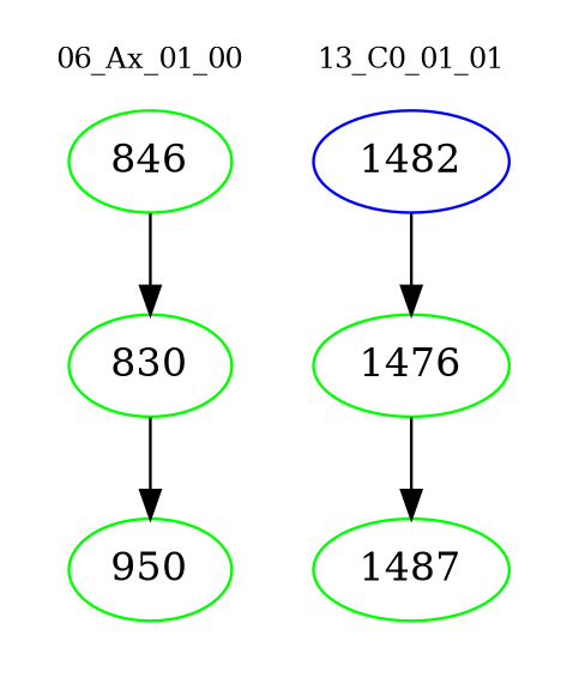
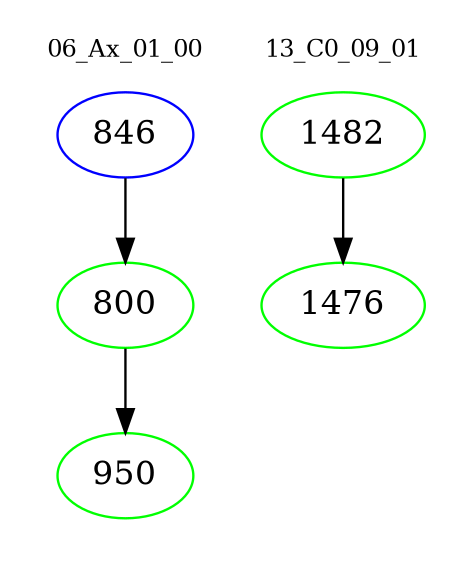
  digraph {
    node [color=green]
    edge [color=black]
-   n1 [label=846]
-   n2 [label=830]
+   n1 [color=blue label=846]
+   n2 [label=800]
    n3 [label=950]
-   n4 [color=blue label=1482]
+   n4 [label=1482]
    n5 [label=1476]
-   n6 [label=1487]
    subgraph cluster_1 {
      color=white
      fontsize=10
      label="06_Ax_01_00"
      n1
      n2
      n3
    }
    subgraph cluster_2 {
      color=white
      fontsize=10
-     label="13_C0_01_01"
+     label="13_C0_09_01"
      n4
      n5
-     n6
    }
    n1 -> n2
    n2 -> n3
    n4 -> n5
-   n5 -> n6
  }
